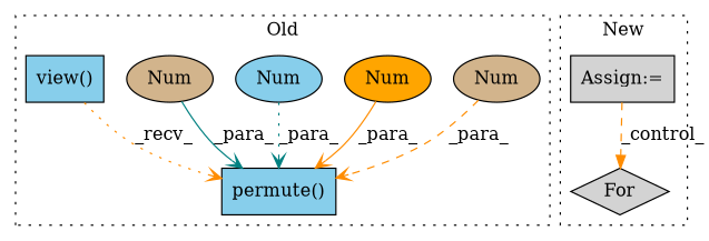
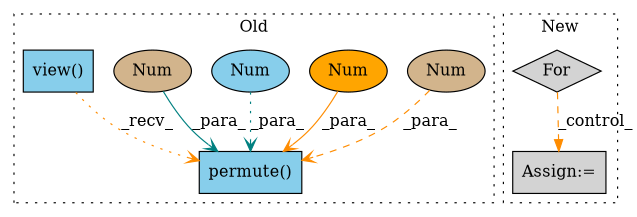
  digraph {
    node [a=76 fillcolor=skyblue l=1 shape=ellipse style=filled]
    edge [arrowhead=vee color=darkorange style=dashed]
    n1 [a=75 l="44,1" label="permute()" s="2014,2074" shape=box]
    n2 [fillcolor=tan label=Num s=2058]
    n3 [fillcolor=orange label=Num s=2067]
    n4 [label=Num s=2064]
    n5 [fillcolor=tan label=Num s=2073]
    n6 [a=75 l="7,1" label="view()" s="2014,2048" shape=box]
    n7 [a=107 fillcolor=lightgrey l="4,10" label=For s="2034,2068" shape=diamond]
    n8 [a=68 fillcolor=lightgrey l=4 label="Assign:=" s=2079 shape=box]
    subgraph cluster_1 {
      label=Old
      style=dotted
      n1
      n2
      n3
      n4
      n5
      n6
    }
    subgraph cluster_2 {
      label=New
      style=dotted
      n7
      n8
    }
    n2 -> n1 [label=_para_]
    n3 -> n1 [label=_para_ style=solid]
    n4 -> n1 [color=teal label=_para_ style=dotted]
    n5 -> n1 [color=teal label=_para_ style=solid]
    n6 -> n1 [label=_recv_ style=dotted]
-   n8 -> n7 [arrowhead=normal label=_control_]
+   n7 -> n8 [arrowhead=normal label=_control_]
  }
